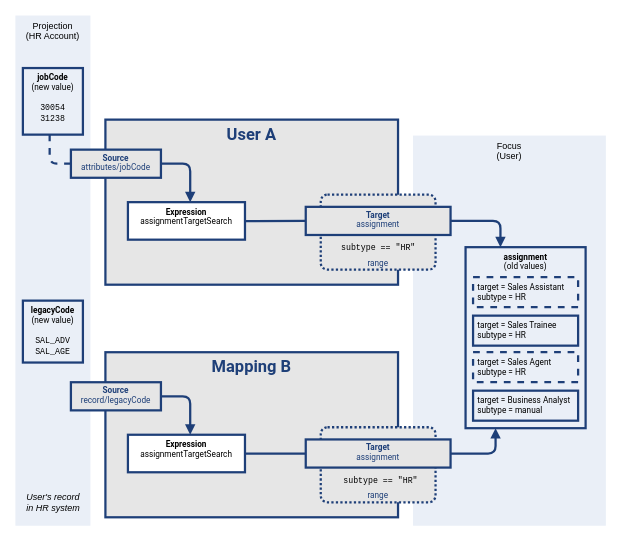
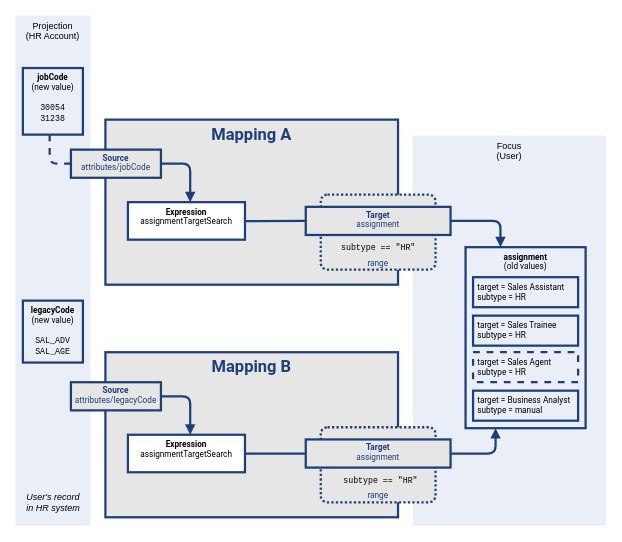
  <mxCell id="0" />
  <mxCell id="1" parent="0" />
  <mxCell id="2" value="Projection&lt;br&gt;(HR Account)" style="rounded=0;whiteSpace=wrap;html=1;strokeWidth=2;perimeterSpacing=0;glass=0;strokeColor=none;fillColor=#EAEFF7;verticalAlign=top;" vertex="1" parent="1"><mxGeometry x="20" y="20" width="100" height="680" as="geometry" /></mxCell>
  <mxCell id="3" value="legacyCode&lt;br&gt;&lt;span style=&quot;font-weight: normal&quot;&gt;(new value)&lt;br&gt;&lt;br&gt;&lt;/span&gt;&lt;span style=&quot;font-weight: normal&quot;&gt;&lt;font face=&quot;Courier New&quot;&gt;SAL_ADV&lt;br&gt;SAL_AGE&lt;br&gt;&lt;/font&gt;&lt;br&gt;&lt;/span&gt;" style="rounded=0;whiteSpace=wrap;html=1;strokeWidth=3;perimeterSpacing=0;glass=0;fontFamily=Roboto;fontSource=https%3A%2F%2Ffonts.googleapis.com%2Fcss%3Ffamily%3DRoboto;fontSize=11;fontStyle=1;spacing=2;strokeColor=#1E3F78;verticalAlign=top;fillColor=#EAEFF7;" vertex="1" parent="1"><mxGeometry x="30" y="400" width="80" height="82.5" as="geometry" /></mxCell>
  <mxCell id="4" value="Focus&lt;br&gt;(User)" style="rounded=0;whiteSpace=wrap;html=1;strokeWidth=2;perimeterSpacing=0;glass=0;strokeColor=none;fillColor=#EAEFF7;verticalAlign=top;" vertex="1" parent="1"><mxGeometry x="550" y="180" width="257" height="520" as="geometry" /></mxCell>
- <mxCell id="5" value="&lt;font color=&quot;#1e3f78&quot; style=&quot;font-size: 22px&quot;&gt;User A&lt;/font&gt;" style="rounded=0;whiteSpace=wrap;html=1;strokeWidth=3;perimeterSpacing=0;glass=0;strokeColor=#1E3F78;fontFamily=Roboto;fontSource=https%3A%2F%2Ffonts.googleapis.com%2Fcss%3Ffamily%3DRoboto;fontColor=#FFFFFF;fontSize=11;fontStyle=1;spacing=2;verticalAlign=top;fillColor=#E6E6E6;" vertex="1" parent="1"><mxGeometry x="140" y="158.75" width="390" height="220" as="geometry" /></mxCell>
+ <mxCell id="5" value="&lt;font color=&quot;#1e3f78&quot; style=&quot;font-size: 22px&quot;&gt;Mapping A&lt;/font&gt;" style="rounded=0;whiteSpace=wrap;html=1;strokeWidth=3;perimeterSpacing=0;glass=0;strokeColor=#1E3F78;fontFamily=Roboto;fontSource=https%3A%2F%2Ffonts.googleapis.com%2Fcss%3Ffamily%3DRoboto;fontColor=#FFFFFF;fontSize=11;fontStyle=1;spacing=2;verticalAlign=top;fillColor=#E6E6E6;" vertex="1" parent="1"><mxGeometry x="140" y="158.75" width="390" height="220" as="geometry" /></mxCell>
  <mxCell id="6" value="Expression&lt;br&gt;&lt;span style=&quot;font-weight: normal&quot;&gt;assignmentTargetSearch&lt;/span&gt;" style="rounded=0;whiteSpace=wrap;html=1;strokeWidth=3;perimeterSpacing=0;glass=0;fontFamily=Roboto;fontSource=https%3A%2F%2Ffonts.googleapis.com%2Fcss%3Ffamily%3DRoboto;fontSize=11;fontStyle=1;spacing=2;strokeColor=#1E3F78;verticalAlign=top;" vertex="1" parent="1"><mxGeometry x="170" y="268.75" width="156" height="50" as="geometry" /></mxCell>
  <mxCell id="7" value="" style="edgeStyle=elbowEdgeStyle;elbow=horizontal;endArrow=block;html=1;fontFamily=Roboto;fontSource=https%3A%2F%2Ffonts.googleapis.com%2Fcss2%3Ffamily%3DRoboto%3Aital%2Cwght%401%2C300%26display%3Dswapp;fontSize=9;fontColor=#FFFFFF;strokeColor=#1E3F78;strokeWidth=3;endFill=1;exitX=1;exitY=0.5;exitDx=0;exitDy=0;" edge="1" parent="1" source="8" target="6"><mxGeometry width="50" height="50" relative="1" as="geometry"><mxPoint x="368" y="524" as="sourcePoint" /><mxPoint x="446.5" y="358.75" as="targetPoint" /><Array as="points"><mxPoint x="253" y="248.75" /></Array></mxGeometry></mxCell>
  <mxCell id="8" value="&lt;font color=&quot;#1e3f78&quot;&gt;Source&lt;br&gt;&lt;span style=&quot;font-weight: 400&quot;&gt;attributes/jobCode&lt;/span&gt;&lt;br&gt;&lt;/font&gt;" style="rounded=0;whiteSpace=wrap;html=1;strokeWidth=3;perimeterSpacing=0;glass=0;strokeColor=#1E3F78;fontFamily=Roboto;fontSource=https%3A%2F%2Ffonts.googleapis.com%2Fcss%3Ffamily%3DRoboto;fontColor=#FFFFFF;fontSize=11;fontStyle=1;spacing=0;verticalAlign=top;fillColor=#E6E6E6;" vertex="1" parent="1"><mxGeometry x="94" y="198.75" width="120" height="37.5" as="geometry" /></mxCell>
  <mxCell id="9" value="&lt;font color=&quot;#1e3f78&quot;&gt;&lt;span style=&quot;font-weight: 400&quot;&gt;range&lt;/span&gt;&lt;/font&gt;" style="rounded=1;whiteSpace=wrap;html=1;strokeWidth=3;perimeterSpacing=0;glass=0;strokeColor=#1E3F78;fontFamily=Roboto;fontSource=https%3A%2F%2Ffonts.googleapis.com%2Fcss%3Ffamily%3DRoboto;fontColor=#FFFFFF;fontSize=11;fontStyle=1;spacing=2;verticalAlign=bottom;fillColor=#E6E6E6;dashed=1;dashPattern=1 1;arcSize=9;" vertex="1" parent="1"><mxGeometry x="427" y="258.75" width="153" height="100" as="geometry" /></mxCell>
  <mxCell id="10" value="&lt;font color=&quot;#1e3f78&quot;&gt;Target&lt;br&gt;&lt;span style=&quot;font-weight: 400&quot;&gt;assignment&lt;/span&gt;&lt;br&gt;&lt;/font&gt;" style="rounded=0;whiteSpace=wrap;html=1;strokeWidth=3;perimeterSpacing=0;glass=0;strokeColor=#1E3F78;fontFamily=Roboto;fontSource=https%3A%2F%2Ffonts.googleapis.com%2Fcss%3Ffamily%3DRoboto;fontColor=#FFFFFF;fontSize=11;fontStyle=1;spacing=0;verticalAlign=top;fillColor=#E6E6E6;" vertex="1" parent="1"><mxGeometry x="407" y="275" width="193" height="37.5" as="geometry" /></mxCell>
  <mxCell id="11" value="" style="endArrow=none;html=1;strokeWidth=3;strokeColor=#1E3F78;rounded=0;fontFamily=Courier New;fontSize=14;fontColor=#000000;exitX=0;exitY=0.5;exitDx=0;exitDy=0;entryX=1;entryY=0.5;entryDx=0;entryDy=0;edgeStyle=elbowEdgeStyle;elbow=vertical;endSize=6;jumpSize=6;" edge="1" parent="1" source="10" target="6"><mxGeometry width="50" height="50" relative="1" as="geometry"><mxPoint x="320" y="296.25" as="sourcePoint" /><mxPoint x="510" y="281.25" as="targetPoint" /></mxGeometry></mxCell>
  <mxCell id="12" value="" style="endArrow=none;html=1;strokeWidth=3;strokeColor=#1E3F78;rounded=1;fontFamily=Roboto;fontSource=https%3A%2F%2Ffonts.googleapis.com%2Fcss%3Ffamily%3DRoboto;fontSize=11;fontColor=#000000;endSize=6;elbow=vertical;jumpSize=6;entryX=0;entryY=0.5;entryDx=0;entryDy=0;exitX=0.446;exitY=0.998;exitDx=0;exitDy=0;exitPerimeter=0;edgeStyle=orthogonalEdgeStyle;dashed=1;" edge="1" parent="1" source="18" target="8"><mxGeometry width="50" height="50" relative="1" as="geometry"><mxPoint x="60" y="217.75" as="sourcePoint" /><mxPoint x="510" y="388.75" as="targetPoint" /></mxGeometry></mxCell>
  <mxCell id="13" value="assignment&lt;br&gt;&lt;span style=&quot;font-weight: normal&quot;&gt;(old values)&lt;/span&gt;" style="rounded=0;whiteSpace=wrap;html=1;strokeWidth=3;perimeterSpacing=0;glass=0;fontFamily=Roboto;fontSource=https%3A%2F%2Ffonts.googleapis.com%2Fcss%3Ffamily%3DRoboto;fontSize=11;fontStyle=1;spacing=2;strokeColor=#1E3F78;verticalAlign=top;fillColor=#EAEFF7;" vertex="1" parent="1"><mxGeometry x="620" y="328.75" width="160" height="241.25" as="geometry" /></mxCell>
  <mxCell id="14" value="&lt;i&gt;User's record in HR system&lt;/i&gt;" style="text;html=1;strokeColor=none;fillColor=none;align=center;verticalAlign=middle;whiteSpace=wrap;rounded=0;" vertex="1" parent="1"><mxGeometry x="27.5" y="648.75" width="85" height="40" as="geometry" /></mxCell>
- <mxCell id="15" value="&lt;div&gt;&lt;span style=&quot;font-weight: 400&quot;&gt;target = Sales Assistant&lt;/span&gt;&lt;/div&gt;&lt;span style=&quot;font-weight: 400&quot;&gt;&lt;div&gt;&lt;span&gt;subtype = HR&lt;/span&gt;&lt;/div&gt;&lt;/span&gt;" style="rounded=0;whiteSpace=wrap;html=1;strokeWidth=3;perimeterSpacing=0;glass=0;fontFamily=Roboto;fontSource=https%3A%2F%2Ffonts.googleapis.com%2Fcss%3Ffamily%3DRoboto;fontSize=11;fontStyle=1;spacing=2;strokeColor=#1E3F78;verticalAlign=top;fillColor=#EAEFF7;align=left;spacingLeft=4;dashed=1;" vertex="1" parent="1"><mxGeometry x="630" y="368.75" width="140" height="40" as="geometry" /></mxCell>
+ <mxCell id="15" value="&lt;div&gt;&lt;span style=&quot;font-weight: 400&quot;&gt;target = Sales Assistant&lt;/span&gt;&lt;/div&gt;&lt;span style=&quot;font-weight: 400&quot;&gt;&lt;div&gt;&lt;span&gt;subtype = HR&lt;/span&gt;&lt;/div&gt;&lt;/span&gt;" style="rounded=0;whiteSpace=wrap;html=1;strokeWidth=3;perimeterSpacing=0;glass=0;fontFamily=Roboto;fontSource=https%3A%2F%2Ffonts.googleapis.com%2Fcss%3Ffamily%3DRoboto;fontSize=11;fontStyle=1;spacing=2;strokeColor=#1E3F78;verticalAlign=top;fillColor=#EAEFF7;align=left;spacingLeft=4;" vertex="1" parent="1"><mxGeometry x="630" y="368.75" width="140" height="40" as="geometry" /></mxCell>
  <mxCell id="16" value="&lt;div&gt;&lt;span style=&quot;font-weight: 400&quot;&gt;target = Business Analyst&lt;/span&gt;&lt;/div&gt;&lt;span style=&quot;font-weight: 400&quot;&gt;&lt;div&gt;&lt;span&gt;subtype = manual&lt;/span&gt;&lt;/div&gt;&lt;/span&gt;" style="rounded=0;whiteSpace=wrap;html=1;strokeWidth=3;perimeterSpacing=0;glass=0;fontFamily=Roboto;fontSource=https%3A%2F%2Ffonts.googleapis.com%2Fcss%3Ffamily%3DRoboto;fontSize=11;fontStyle=1;spacing=2;strokeColor=#1E3F78;verticalAlign=top;fillColor=#EAEFF7;align=left;spacingLeft=4;" vertex="1" parent="1"><mxGeometry x="630" y="520" width="140" height="40" as="geometry" /></mxCell>
  <mxCell id="17" value="&lt;span style=&quot;font-size: 11px&quot;&gt;subtype == &quot;HR&quot;&lt;/span&gt;" style="rounded=0;whiteSpace=wrap;html=1;dashed=1;dashPattern=1 1;fontFamily=Courier New;fontSize=14;fillColor=none;strokeColor=none;" vertex="1" parent="1"><mxGeometry x="451.5" y="318.75" width="104" height="20" as="geometry" /></mxCell>
  <mxCell id="18" value="jobCode&lt;br&gt;&lt;span style=&quot;font-weight: normal&quot;&gt;(new value)&lt;br&gt;&lt;br&gt;&lt;/span&gt;&lt;span style=&quot;font-weight: normal&quot;&gt;&lt;font face=&quot;Courier New&quot;&gt;30054&lt;br&gt;31238&lt;/font&gt;&lt;br&gt;&lt;/span&gt;" style="rounded=0;whiteSpace=wrap;html=1;strokeWidth=3;perimeterSpacing=0;glass=0;fontFamily=Roboto;fontSource=https%3A%2F%2Ffonts.googleapis.com%2Fcss%3Ffamily%3DRoboto;fontSize=11;fontStyle=1;spacing=2;strokeColor=#1E3F78;verticalAlign=top;fillColor=#EAEFF7;" vertex="1" parent="1"><mxGeometry x="30" y="90" width="80" height="88.75" as="geometry" /></mxCell>
  <mxCell id="19" value="&lt;font color=&quot;#1e3f78&quot; style=&quot;font-size: 22px&quot;&gt;Mapping B&lt;/font&gt;" style="rounded=0;whiteSpace=wrap;html=1;strokeWidth=3;perimeterSpacing=0;glass=0;strokeColor=#1E3F78;fontFamily=Roboto;fontSource=https%3A%2F%2Ffonts.googleapis.com%2Fcss%3Ffamily%3DRoboto;fontColor=#FFFFFF;fontSize=11;fontStyle=1;spacing=2;verticalAlign=top;fillColor=#E6E6E6;" vertex="1" parent="1"><mxGeometry x="140" y="468.75" width="390" height="220" as="geometry" /></mxCell>
  <mxCell id="20" value="Expression&lt;br&gt;&lt;span style=&quot;font-weight: normal&quot;&gt;assignmentTargetSearch&lt;/span&gt;" style="rounded=0;whiteSpace=wrap;html=1;strokeWidth=3;perimeterSpacing=0;glass=0;fontFamily=Roboto;fontSource=https%3A%2F%2Ffonts.googleapis.com%2Fcss%3Ffamily%3DRoboto;fontSize=11;fontStyle=1;spacing=2;strokeColor=#1E3F78;verticalAlign=top;" vertex="1" parent="1"><mxGeometry x="170" y="578.75" width="156" height="50" as="geometry" /></mxCell>
  <mxCell id="21" value="" style="edgeStyle=elbowEdgeStyle;elbow=horizontal;endArrow=block;html=1;fontFamily=Roboto;fontSource=https%3A%2F%2Ffonts.googleapis.com%2Fcss2%3Ffamily%3DRoboto%3Aital%2Cwght%401%2C300%26display%3Dswapp;fontSize=9;fontColor=#FFFFFF;strokeColor=#1E3F78;strokeWidth=3;endFill=1;exitX=1;exitY=0.5;exitDx=0;exitDy=0;" edge="1" parent="1" source="22" target="20"><mxGeometry width="50" height="50" relative="1" as="geometry"><mxPoint x="368" y="834" as="sourcePoint" /><mxPoint x="446.5" y="668.75" as="targetPoint" /><Array as="points"><mxPoint x="253" y="558.75" /></Array></mxGeometry></mxCell>
- <mxCell id="22" value="&lt;font color=&quot;#1e3f78&quot;&gt;Source&lt;br&gt;&lt;span style=&quot;font-weight: 400&quot;&gt;record/legacyCode&lt;/span&gt;&lt;br&gt;&lt;/font&gt;" style="rounded=0;whiteSpace=wrap;html=1;strokeWidth=3;perimeterSpacing=0;glass=0;strokeColor=#1E3F78;fontFamily=Roboto;fontSource=https%3A%2F%2Ffonts.googleapis.com%2Fcss%3Ffamily%3DRoboto;fontColor=#FFFFFF;fontSize=11;fontStyle=1;spacing=0;verticalAlign=top;fillColor=#E6E6E6;" vertex="1" parent="1"><mxGeometry x="94" y="508.75" width="120" height="37.5" as="geometry" /></mxCell>
+ <mxCell id="22" value="&lt;font color=&quot;#1e3f78&quot;&gt;Source&lt;br&gt;&lt;span style=&quot;font-weight: 400&quot;&gt;attributes/legacyCode&lt;/span&gt;&lt;br&gt;&lt;/font&gt;" style="rounded=0;whiteSpace=wrap;html=1;strokeWidth=3;perimeterSpacing=0;glass=0;strokeColor=#1E3F78;fontFamily=Roboto;fontSource=https%3A%2F%2Ffonts.googleapis.com%2Fcss%3Ffamily%3DRoboto;fontColor=#FFFFFF;fontSize=11;fontStyle=1;spacing=0;verticalAlign=top;fillColor=#E6E6E6;" vertex="1" parent="1"><mxGeometry x="94" y="508.75" width="120" height="37.5" as="geometry" /></mxCell>
  <mxCell id="23" value="&lt;font color=&quot;#1e3f78&quot;&gt;&lt;span style=&quot;font-weight: 400&quot;&gt;range&lt;/span&gt;&lt;/font&gt;" style="rounded=1;whiteSpace=wrap;html=1;strokeWidth=3;perimeterSpacing=0;glass=0;strokeColor=#1E3F78;fontFamily=Roboto;fontSource=https%3A%2F%2Ffonts.googleapis.com%2Fcss%3Ffamily%3DRoboto;fontColor=#FFFFFF;fontSize=11;fontStyle=1;spacing=2;verticalAlign=bottom;fillColor=#E6E6E6;dashed=1;dashPattern=1 1;arcSize=9;" vertex="1" parent="1"><mxGeometry x="427" y="568.75" width="153" height="100" as="geometry" /></mxCell>
  <mxCell id="24" value="&lt;font color=&quot;#1e3f78&quot;&gt;Target&lt;br&gt;&lt;span style=&quot;font-weight: 400&quot;&gt;assignment&lt;/span&gt;&lt;br&gt;&lt;/font&gt;" style="rounded=0;whiteSpace=wrap;html=1;strokeWidth=3;perimeterSpacing=0;glass=0;strokeColor=#1E3F78;fontFamily=Roboto;fontSource=https%3A%2F%2Ffonts.googleapis.com%2Fcss%3Ffamily%3DRoboto;fontColor=#FFFFFF;fontSize=11;fontStyle=1;spacing=0;verticalAlign=top;fillColor=#E6E6E6;" vertex="1" parent="1"><mxGeometry x="407" y="585" width="193" height="37.5" as="geometry" /></mxCell>
  <mxCell id="25" value="" style="endArrow=none;html=1;strokeWidth=3;strokeColor=#1E3F78;rounded=0;fontFamily=Courier New;fontSize=14;fontColor=#000000;exitX=0;exitY=0.5;exitDx=0;exitDy=0;entryX=1;entryY=0.5;entryDx=0;entryDy=0;edgeStyle=elbowEdgeStyle;elbow=vertical;endSize=6;jumpSize=6;" edge="1" parent="1" source="24" target="20"><mxGeometry width="50" height="50" relative="1" as="geometry"><mxPoint x="320" y="606.25" as="sourcePoint" /><mxPoint x="510" y="591.25" as="targetPoint" /></mxGeometry></mxCell>
  <mxCell id="26" value="&lt;span style=&quot;font-size: 11px&quot;&gt;subtype == &quot;HR&quot;&lt;/span&gt;" style="rounded=0;whiteSpace=wrap;html=1;dashed=1;dashPattern=1 1;fontFamily=Courier New;fontSize=14;fillColor=none;strokeColor=none;" vertex="1" parent="1"><mxGeometry x="437" y="628.75" width="140" height="20" as="geometry" /></mxCell>
  <mxCell id="27" value="" style="edgeStyle=elbowEdgeStyle;elbow=vertical;endArrow=block;html=1;fontFamily=Roboto;fontSource=https%3A%2F%2Ffonts.googleapis.com%2Fcss2%3Ffamily%3DRoboto%3Aital%2Cwght%401%2C300%26display%3Dswapp;fontSize=9;fontColor=#FFFFFF;strokeColor=#1E3F78;strokeWidth=3;endFill=1;rounded=1;endSize=6;jumpSize=6;exitX=1;exitY=0.5;exitDx=0;exitDy=0;entryX=0.25;entryY=1;entryDx=0;entryDy=0;" edge="1" parent="1" source="24" target="13"><mxGeometry width="50" height="50" relative="1" as="geometry"><mxPoint x="610" y="243.75" as="sourcePoint" /><mxPoint x="660" y="538.75" as="targetPoint" /><Array as="points"><mxPoint x="657" y="603.75" /></Array></mxGeometry></mxCell>
  <mxCell id="28" value="&lt;div&gt;&lt;span style=&quot;font-weight: 400&quot;&gt;target = Sales Trainee&lt;/span&gt;&lt;/div&gt;&lt;span style=&quot;font-weight: 400&quot;&gt;&lt;div&gt;&lt;span&gt;subtype = HR&lt;/span&gt;&lt;/div&gt;&lt;/span&gt;" style="rounded=0;whiteSpace=wrap;html=1;strokeWidth=3;perimeterSpacing=0;glass=0;fontFamily=Roboto;fontSource=https%3A%2F%2Ffonts.googleapis.com%2Fcss%3Ffamily%3DRoboto;fontSize=11;fontStyle=1;spacing=2;strokeColor=#1E3F78;verticalAlign=top;fillColor=#EAEFF7;align=left;spacingLeft=4;" vertex="1" parent="1"><mxGeometry x="630" y="420" width="140" height="40" as="geometry" /></mxCell>
  <mxCell id="29" value="" style="edgeStyle=elbowEdgeStyle;elbow=vertical;endArrow=block;html=1;fontFamily=Roboto;fontSource=https%3A%2F%2Ffonts.googleapis.com%2Fcss2%3Ffamily%3DRoboto%3Aital%2Cwght%401%2C300%26display%3Dswapp;fontSize=9;fontColor=#FFFFFF;strokeColor=#1E3F78;strokeWidth=3;endFill=1;rounded=1;endSize=6;jumpSize=6;exitX=1;exitY=0.5;exitDx=0;exitDy=0;entryX=0.25;entryY=0;entryDx=0;entryDy=0;" edge="1" parent="1" source="10"><mxGeometry width="50" height="50" relative="1" as="geometry"><mxPoint x="606.5" y="293.75" as="sourcePoint" /><mxPoint x="666.5" y="328.75" as="targetPoint" /><Array as="points"><mxPoint x="676.5" y="293.75" /></Array></mxGeometry></mxCell>
  <mxCell id="30" value="&lt;div&gt;&lt;span style=&quot;font-weight: 400&quot;&gt;target = Sales Agent&lt;/span&gt;&lt;/div&gt;&lt;span style=&quot;font-weight: 400&quot;&gt;&lt;div&gt;&lt;span&gt;subtype = HR&lt;/span&gt;&lt;/div&gt;&lt;/span&gt;" style="rounded=0;whiteSpace=wrap;html=1;strokeWidth=3;perimeterSpacing=0;glass=0;fontFamily=Roboto;fontSource=https%3A%2F%2Ffonts.googleapis.com%2Fcss%3Ffamily%3DRoboto;fontSize=11;fontStyle=1;spacing=2;strokeColor=#1E3F78;verticalAlign=top;fillColor=#EAEFF7;align=left;spacingLeft=4;dashed=1;" vertex="1" parent="1"><mxGeometry x="630" y="468.75" width="140" height="40" as="geometry" /></mxCell>
